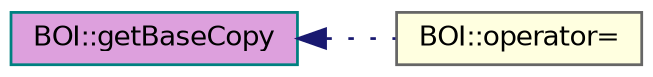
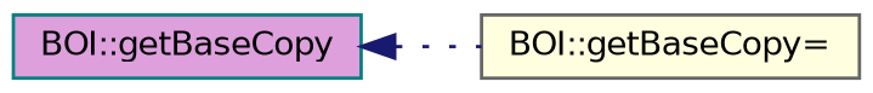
  digraph {
    rankdir=LR
    node [fontname=Helvetica fontsize=10 shape=record style=filled]
    n1 [color=teal fillcolor=plum fontcolor=black height=0.2 label="BOI::getBaseCopy" width=0.4]
-   n2 [color=gray40 fillcolor=lightyellow height=0.2 label="BOI::operator=" width=0.4]
+   n2 [color=gray40 fillcolor=lightyellow height=0.2 label="BOI::getBaseCopy=" width=0.4]
    n1 -> n2 [color=midnightblue dir=back fontname=Helvetica fontsize=10 labelfontname=Helvetica labelfontsize=10 style=dotted]
  }
